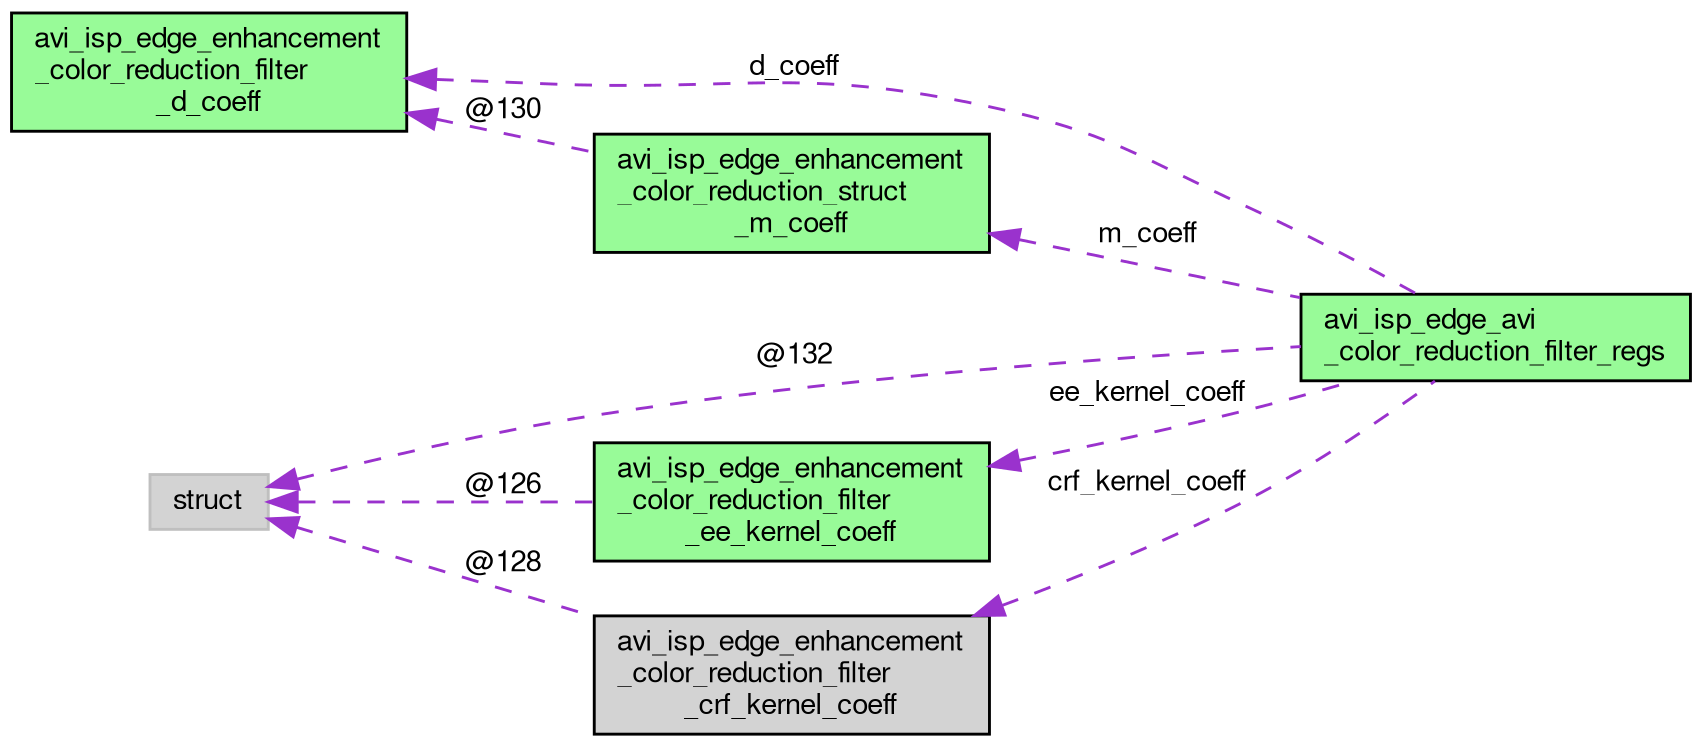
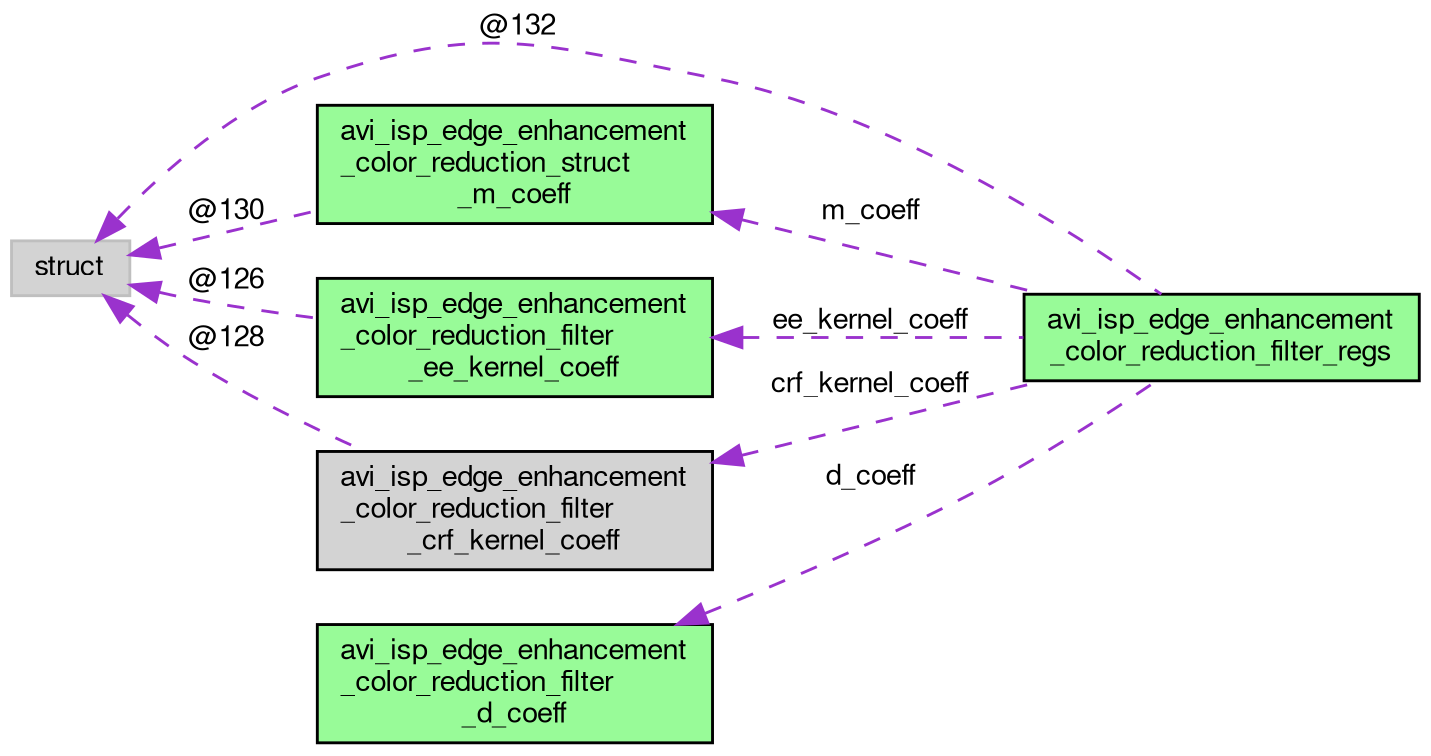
  digraph {
    rankdir=LR
    node [color=black fillcolor=palegreen fontname=FreeSans fontsize=10 shape=record style=filled]
    edge [color=darkorchid3 dir=back fontname=FreeSans fontsize=10 labelfontname=FreeSans labelfontsize=10 style=dashed]
-   n1 [fontcolor=black height=0.2 label="avi_isp_edge_avi\l_color_reduction_filter_regs" width=0.4]
+   n1 [fontcolor=black height=0.2 label="avi_isp_edge_enhancement\l_color_reduction_filter_regs" width=0.4]
    n2 [height=0.2 label="avi_isp_edge_enhancement\l_color_reduction_struct\l_m_coeff" width=0.4]
    n3 [color=grey75 fillcolor=lightgrey height=0.2 label=struct width=0.4]
    n4 [height=0.2 label="avi_isp_edge_enhancement\l_color_reduction_filter\l_ee_kernel_coeff" width=0.4]
    n5 [fillcolor=lightgrey height=0.2 label="avi_isp_edge_enhancement\l_color_reduction_filter\l_crf_kernel_coeff" width=0.4]
    n6 [height=0.2 label="avi_isp_edge_enhancement\l_color_reduction_filter\l_d_coeff" width=0.4]
    n2 -> n1 [label=" m_coeff"]
    n3 -> n1 [label=" @132"]
-   n6 -> n2 [label=" @130"]
+   n3 -> n2 [label=" @130"]
    n3 -> n4 [label=" @126"]
    n3 -> n5 [label=" @128"]
    n4 -> n1 [label=" ee_kernel_coeff"]
    n5 -> n1 [label=" crf_kernel_coeff"]
    n6 -> n1 [label=" d_coeff"]
  }
